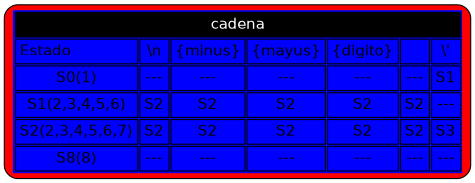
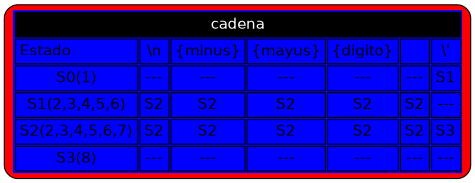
  digraph {
    fontsize=30
    labelloc=t
    rankdir=LR
    splines=true
    fontname="DejaVu Sans"
-   n1 [fillcolor=red fontname="DejaVu Sans" label=<<table border="0" cellborder="1" cellpadding="3" bgcolor="blue"> <tr><td bgcolor="black" align="center" colspan="7"><font color="white">cadena</font></td></tr>  <tr> <td align="left">Estado</td> <td>\n</td> <td>\{minus\}</td> <td>\{mayus\}</td> <td>\{digito\}</td> <td> </td> <td>\'</td> </tr>   <tr><td>S0(1)</td> <td>---</td> <td>---</td> <td>---</td> <td>---</td> <td>---</td> <td>S1</td> </tr> <tr><td>S1(2,3,4,5,6)</td> <td>S2</td> <td>S2</td> <td>S2</td> <td>S2</td> <td>S2</td> <td>---</td> </tr> <tr><td>S2(2,3,4,5,6,7)</td> <td>S2</td> <td>S2</td> <td>S2</td> <td>S2</td> <td>S2</td> <td>S3</td> </tr> <tr><td>S8(8)</td> <td>---</td> <td>---</td> <td>---</td> <td>---</td> <td>---</td> <td>---</td> </tr>   </table>> penwidth=1 shape=Mrecord style=filled]
+   n1 [fillcolor=red fontname="DejaVu Sans" label=<<table border="0" cellborder="1" cellpadding="3" bgcolor="blue"> <tr><td bgcolor="black" align="center" colspan="7"><font color="white">cadena</font></td></tr>  <tr> <td align="left">Estado</td> <td>\n</td> <td>\{minus\}</td> <td>\{mayus\}</td> <td>\{digito\}</td> <td> </td> <td>\'</td> </tr>   <tr><td>S0(1)</td> <td>---</td> <td>---</td> <td>---</td> <td>---</td> <td>---</td> <td>S1</td> </tr> <tr><td>S1(2,3,4,5,6)</td> <td>S2</td> <td>S2</td> <td>S2</td> <td>S2</td> <td>S2</td> <td>---</td> </tr> <tr><td>S2(2,3,4,5,6,7)</td> <td>S2</td> <td>S2</td> <td>S2</td> <td>S2</td> <td>S2</td> <td>S3</td> </tr> <tr><td>S3(8)</td> <td>---</td> <td>---</td> <td>---</td> <td>---</td> <td>---</td> <td>---</td> </tr>   </table>> penwidth=1 shape=Mrecord style=filled]
  }
